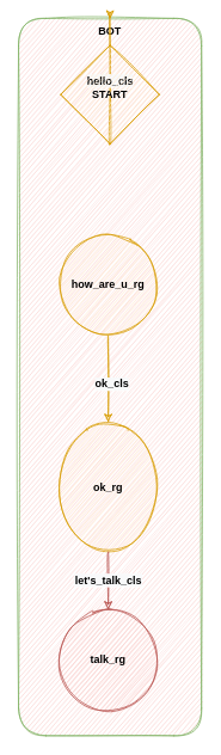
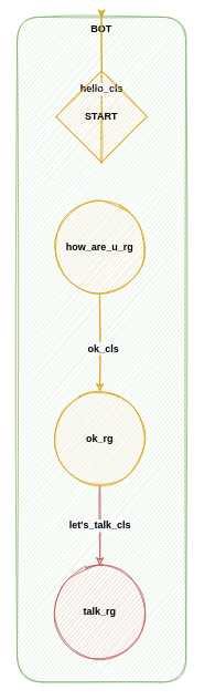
  <mxCell id="0" />
  <mxCell id="1" parent="0" />
- <mxCell id="2" value="&lt;b&gt;BOT&lt;/b&gt;" style="rounded=1;whiteSpace=wrap;html=1;sketch=1;fontStyle=0;fillColor=#f8cecc;strokeColor=#82b366;verticalAlign=top;" parent="1" vertex="1"><mxGeometry x="20" y="20" width="204" height="800" as="geometry" /></mxCell>
+ <mxCell id="2" value="&lt;b&gt;BOT&lt;/b&gt;" style="rounded=1;whiteSpace=wrap;html=1;sketch=1;fontStyle=0;fillColor=#d5e8d4;strokeColor=#82b366;verticalAlign=top;" parent="1" vertex="1"><mxGeometry x="20" y="20" width="204" height="800" as="geometry" /></mxCell>
  <mxCell id="3" value="&lt;b style=&quot;color: rgb(0, 0, 0); font-family: helvetica; font-size: 12px; font-style: normal; letter-spacing: normal; text-align: center; text-indent: 0px; text-transform: none; word-spacing: 0px; background-color: rgb(248, 249, 250);&quot;&gt;hello_cls&lt;/b&gt;" style="edgeStyle=orthogonalEdgeStyle;curved=1;html=1;exitX=0.5;exitY=1;exitDx=0;exitDy=0;sketch=1;fillColor=#ffe6cc;strokeColor=#d79b00;" parent="1" source="10" target="2" edge="1"><mxGeometry relative="1" as="geometry"><mxPoint x="122" y="163" as="sourcePoint" /></mxGeometry></mxCell>
  <mxCell id="4" style="edgeStyle=orthogonalEdgeStyle;curved=1;html=1;exitX=0.5;exitY=1;exitDx=0;exitDy=0;entryX=0.5;entryY=0;entryDx=0;entryDy=0;sketch=1;fillColor=#ffe6cc;strokeColor=#d79b00;" parent="1" source="6" target="7" edge="1"><mxGeometry relative="1" as="geometry" /></mxCell>
  <mxCell id="5" value="&lt;b style=&quot;font-size: 12px ; background-color: rgb(248 , 249 , 250)&quot;&gt;ok_cls&lt;/b&gt;" style="edgeLabel;html=1;align=center;verticalAlign=middle;resizable=0;points=[];" parent="4" vertex="1" connectable="0"><mxGeometry x="0.096" y="3" relative="1" as="geometry"><mxPoint as="offset" /></mxGeometry></mxCell>
- <mxCell id="6" value="&lt;b&gt;how_are_u_rg&lt;/b&gt;" style="ellipse;whiteSpace=wrap;html=1;aspect=fixed;fillColor=#ffe6cc;strokeColor=#d79b00;sketch=1;" parent="1" vertex="1"><mxGeometry x="63" y="260" width="114" height="114" as="geometry" /></mxCell>
- <mxCell id="7" value="&lt;b&gt;ok_rg&lt;/b&gt;" style="ellipse;whiteSpace=wrap;html=1;aspect=fixed;fillColor=#ffe6cc;strokeColor=#d79b00;sketch=1;" parent="1" vertex="1"><mxGeometry x="63" y="470" width="114" height="145" as="geometry" /></mxCell>
+ <mxCell id="6" value="&lt;b&gt;how_are_u_rg&lt;/b&gt;" style="ellipse;whiteSpace=wrap;html=1;aspect=fixed;fillColor=#ffe6cc;strokeColor=#d79b00;sketch=1;" parent="1" vertex="1"><mxGeometry x="63" y="240" width="114" height="114" as="geometry" /></mxCell>
+ <mxCell id="7" value="&lt;b&gt;ok_rg&lt;/b&gt;" style="ellipse;whiteSpace=wrap;html=1;aspect=fixed;fillColor=#ffe6cc;strokeColor=#d79b00;sketch=1;" parent="1" vertex="1"><mxGeometry x="63" y="470" width="114" height="114" as="geometry" /></mxCell>
  <mxCell id="8" value="&lt;b style=&quot;color: rgb(0, 0, 0); font-family: helvetica; font-size: 12px; font-style: normal; letter-spacing: normal; text-align: center; text-indent: 0px; text-transform: none; word-spacing: 0px; background-color: rgb(248, 249, 250);&quot;&gt;let's_talk_cls&lt;/b&gt;" style="edgeStyle=orthogonalEdgeStyle;curved=1;html=1;exitX=0.5;exitY=1;exitDx=0;exitDy=0;entryX=0.5;entryY=0;entryDx=0;entryDy=0;sketch=1;fillColor=#f8cecc;strokeColor=#b85450;" parent="1" source="7" target="9" edge="1"><mxGeometry relative="1" as="geometry"><mxPoint x="108" y="760" as="sourcePoint" /></mxGeometry></mxCell>
  <mxCell id="9" value="&lt;b&gt;talk_rg&lt;/b&gt;" style="ellipse;whiteSpace=wrap;html=1;aspect=fixed;fillColor=#f8cecc;strokeColor=#b85450;sketch=1;" parent="1" vertex="1"><mxGeometry x="63" y="679" width="114" height="114" as="geometry" /></mxCell>
- <mxCell id="10" value="&lt;b&gt;START&lt;/b&gt;" style="rhombus;whiteSpace=wrap;html=1;sketch=1;fillColor=#ffe6cc;strokeColor=#d79b00;" parent="1" vertex="1"><mxGeometry x="67" y="50" width="110" height="110" as="geometry" /></mxCell>
+ <mxCell id="10" value="&lt;b&gt;START&lt;/b&gt;" style="rhombus;whiteSpace=wrap;html=1;sketch=1;fillColor=#ffe6cc;strokeColor=#d79b00;" parent="1" vertex="1"><mxGeometry x="67" y="85" width="110" height="110" as="geometry" /></mxCell>
